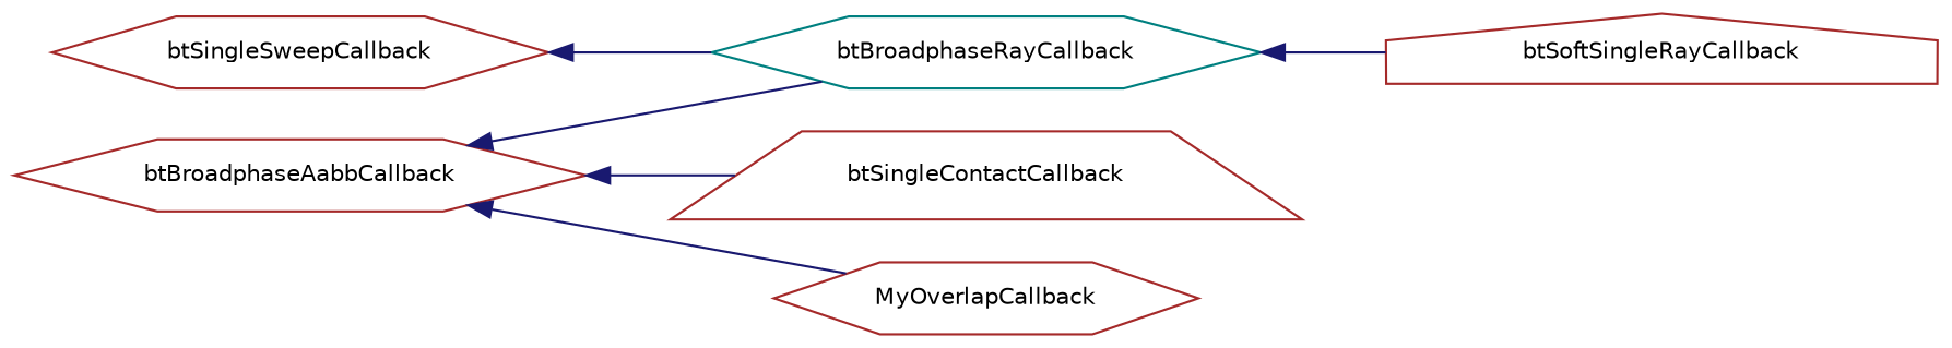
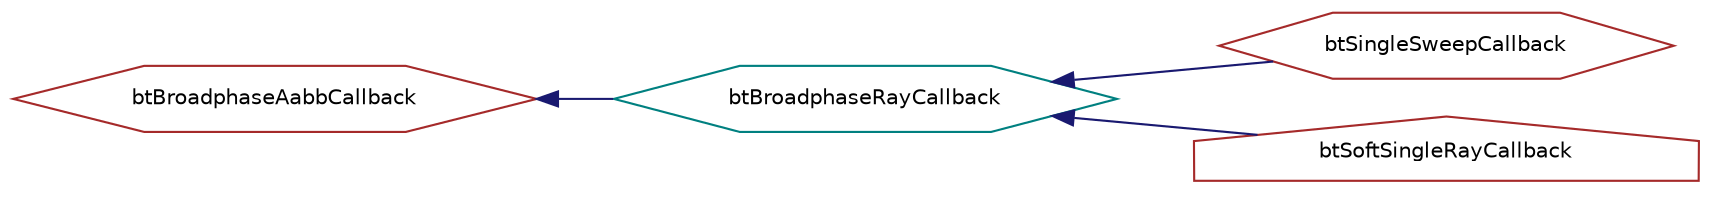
  digraph {
    rankdir=LR
    node [color=brown fillcolor=white fontname=Helvetica fontsize=10 shape=hexagon style=filled]
    edge [color=midnightblue dir=back fontname=Helvetica fontsize=10 labelfontname=Helvetica labelfontsize=10 style=solid]
    n1 [height=0.2 label=btBroadphaseAabbCallback width=0.4]
    n2 [color=teal height=0.2 label=btBroadphaseRayCallback width=0.4]
-   n3 [height=0.2 label=btSingleContactCallback shape=trapezium width=0.4]
-   n4 [height=0.2 label=MyOverlapCallback width=0.4]
    n5 [height=0.2 label=btSingleSweepCallback width=0.4]
    n6 [height=0.2 label=btSoftSingleRayCallback shape=house width=0.4]
    n1 -> n2
-   n1 -> n3
-   n1 -> n4
-   n5 -> n2
+   n2 -> n5
    n2 -> n6
  }
